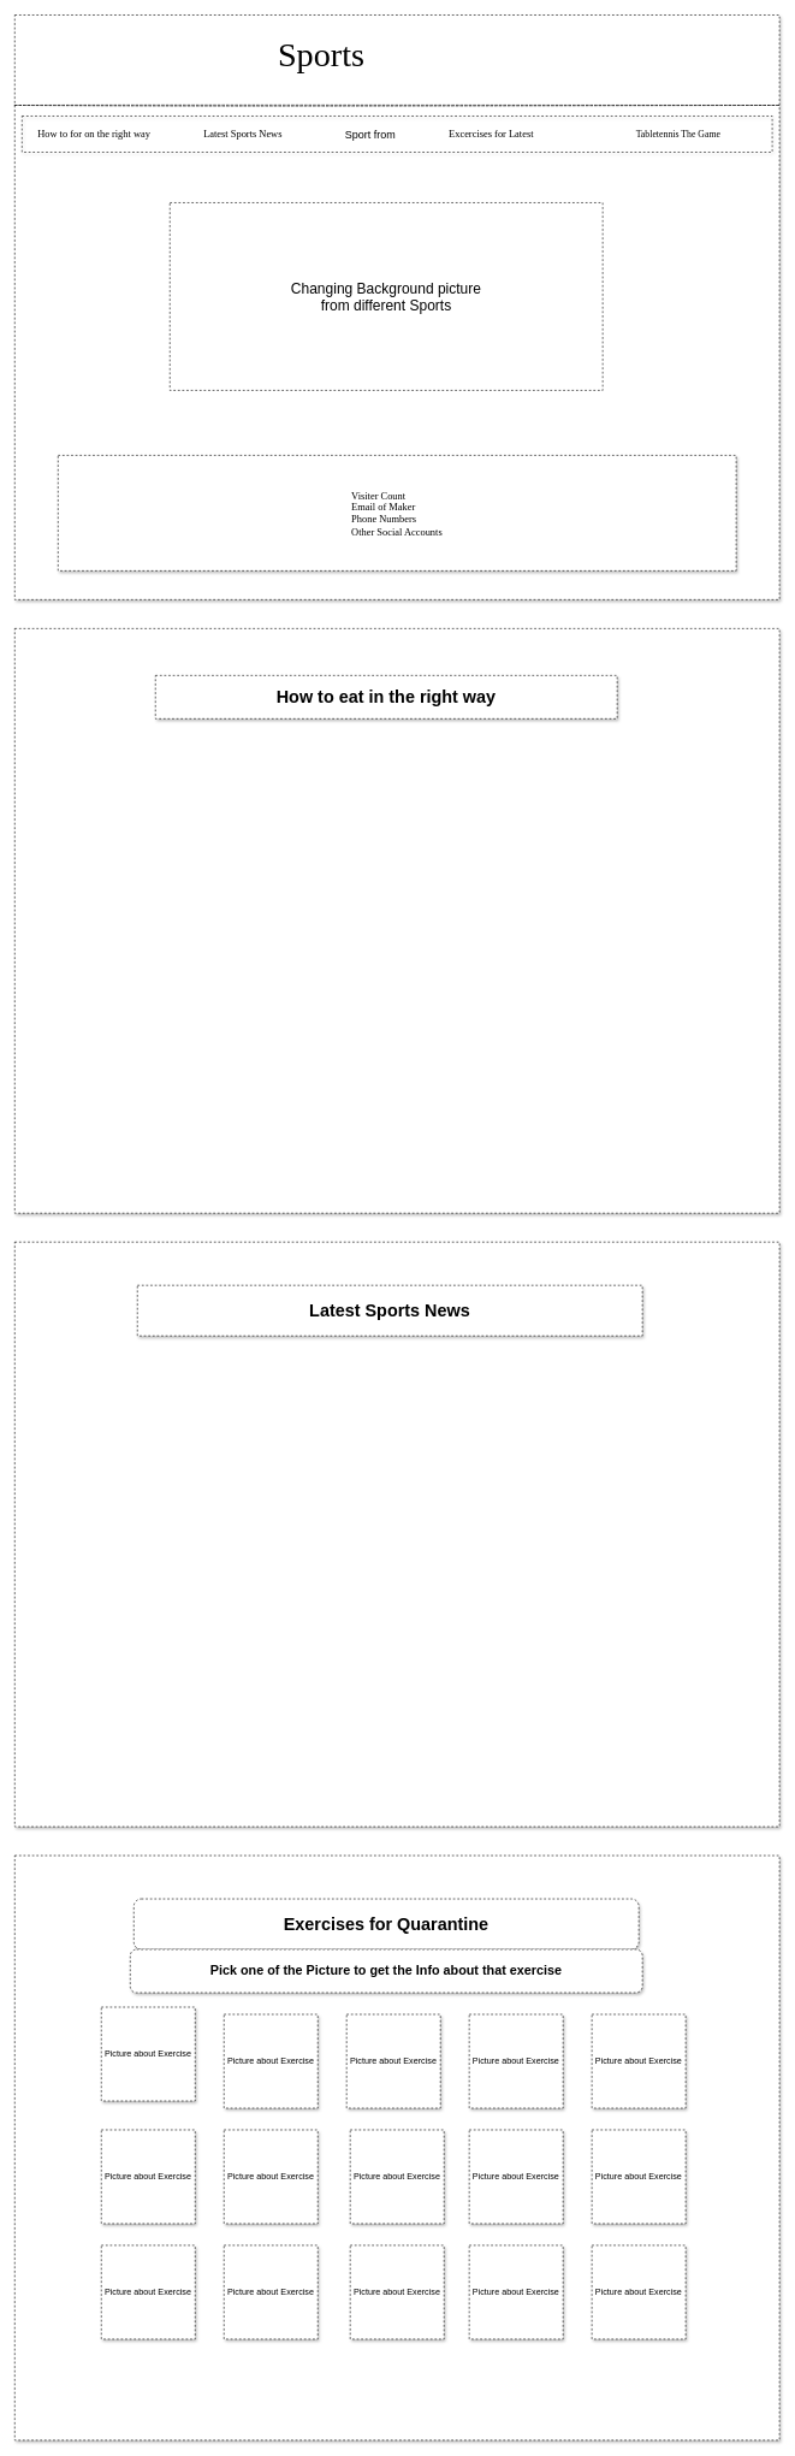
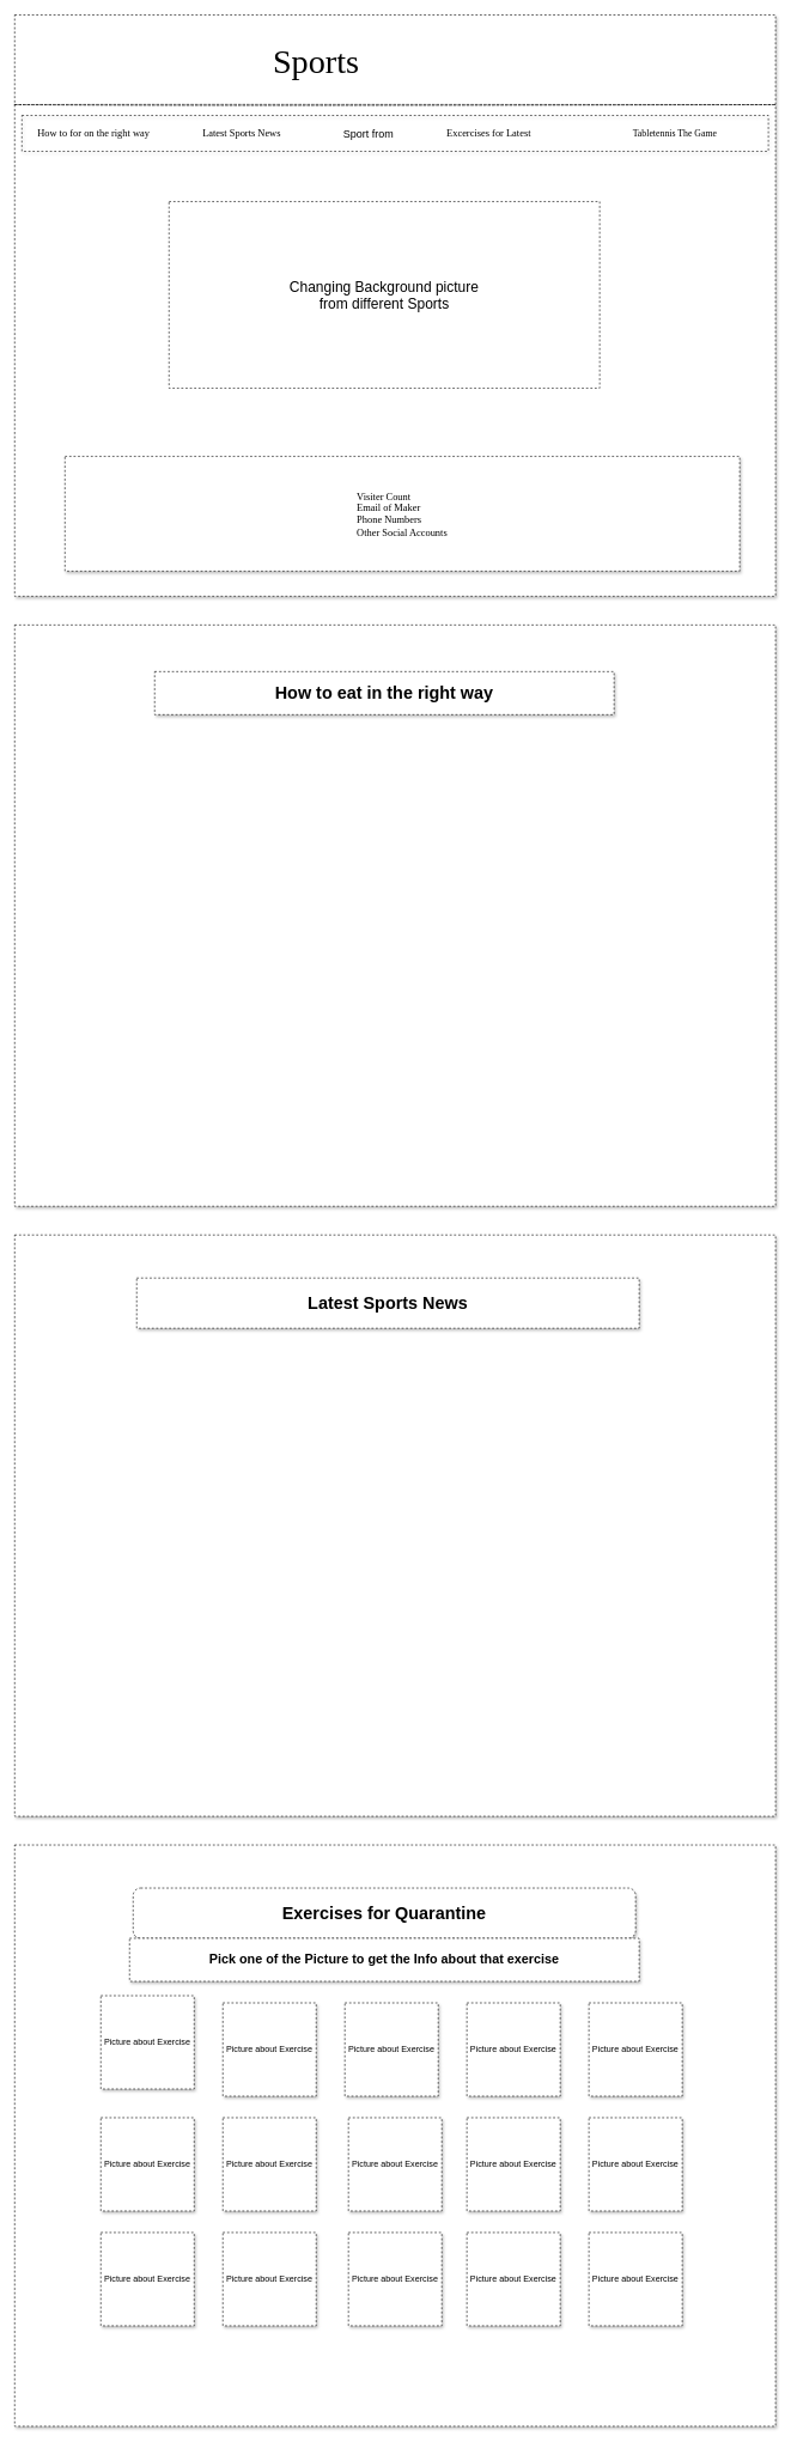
  <mxCell id="0" />
  <mxCell id="1" parent="0" />
  <mxCell id="2" value="" style="whiteSpace=wrap;html=1;shadow=1;labelBackgroundColor=none;strokeWidth=1;fontFamily=Comic Sans MS;fontSize=12;align=center;comic=0;gradientDirection=north;sketch=0;rounded=0;dashed=1;" parent="1" vertex="1"><mxGeometry x="20" y="20" width="1060" height="810" as="geometry" /></mxCell>
  <mxCell id="3" value="" style="rounded=0;whiteSpace=wrap;html=1;dashed=1;" parent="1" vertex="1"><mxGeometry x="235" y="280" width="600" height="260" as="geometry" /></mxCell>
- <mxCell id="4" value="&lt;p style=&quot;font-size: 47px;&quot;&gt;&lt;font face=&quot;Comic Sans MS&quot; style=&quot;font-size: 47px;&quot;&gt;Sports&lt;/font&gt;&lt;/p&gt;" style="whiteSpace=wrap;html=1;shadow=0;labelBackgroundColor=none;strokeWidth=1;fontFamily=Verdana;fontSize=47;align=center;comic=1;fillColor=none;rounded=1;strokeColor=none;verticalAlign=middle;" parent="1" vertex="1"><mxGeometry x="65" y="30" width="760" height="90" as="geometry" /></mxCell>
+ <mxCell id="4" value="&lt;p style=&quot;font-size: 47px;&quot;&gt;&lt;font face=&quot;Comic Sans MS&quot; style=&quot;font-size: 47px;&quot;&gt;Sports&lt;/font&gt;&lt;/p&gt;" style="whiteSpace=wrap;html=1;shadow=0;labelBackgroundColor=none;strokeWidth=1;fontFamily=Verdana;fontSize=47;align=center;comic=1;fillColor=none;rounded=1;strokeColor=none;verticalAlign=middle;" parent="1" vertex="1"><mxGeometry x="60" y="40" width="760" height="90" as="geometry" /></mxCell>
  <mxCell id="5" value="" style="line;strokeWidth=1;html=1;shadow=0;labelBackgroundColor=none;fillColor=none;fontFamily=Verdana;fontSize=14;align=center;comic=1;sketch=1;dashed=1;" parent="1" vertex="1"><mxGeometry x="20" y="140" width="1060" height="10" as="geometry" /></mxCell>
  <mxCell id="6" value="" style="whiteSpace=wrap;html=1;shadow=1;labelBackgroundColor=none;strokeWidth=1;fillColor=none;fontFamily=Verdana;fontSize=12;align=center;comic=0;sketch=0;rounded=0;dashed=1;" parent="1" vertex="1"><mxGeometry x="30" y="160" width="1040" height="50" as="geometry" /></mxCell>
  <mxCell id="7" value="How to for on the right way" style="text;html=1;points=[];align=left;verticalAlign=top;spacingTop=-4;fontSize=14;fontFamily=Verdana;" parent="1" vertex="1"><mxGeometry x="50" y="175" width="200" height="20" as="geometry" /></mxCell>
  <mxCell id="8" value="Latest Sports News" style="text;html=1;points=[];align=left;verticalAlign=top;spacingTop=-4;fontSize=14;fontFamily=Verdana;" parent="1" vertex="1"><mxGeometry x="280" y="175" width="150" height="20" as="geometry" /></mxCell>
  <mxCell id="9" value="Excercises for Latest" style="text;html=1;points=[];align=left;verticalAlign=top;spacingTop=-4;fontSize=14;fontFamily=Verdana;" parent="1" vertex="1"><mxGeometry x="620" y="175" width="190" height="20" as="geometry" /></mxCell>
- <mxCell id="10" value="&lt;div style=&quot;text-align: justify ; font-size: 14px&quot;&gt;&lt;br&gt;&lt;/div&gt;&lt;div style=&quot;text-align: justify ; font-size: 14px&quot;&gt;&lt;font style=&quot;font-size: 14px&quot;&gt;&lt;br&gt;&lt;/font&gt;&lt;/div&gt;&lt;div style=&quot;text-align: justify ; font-size: 14px&quot;&gt;&lt;font style=&quot;font-size: 14px&quot;&gt;Visiter Count&lt;/font&gt;&lt;/div&gt;&lt;div style=&quot;text-align: justify ; font-size: 14px&quot;&gt;&lt;font style=&quot;font-size: 14px&quot;&gt;Email of Maker&lt;/font&gt;&lt;/div&gt;&lt;div style=&quot;text-align: justify ; font-size: 14px&quot;&gt;&lt;font style=&quot;font-size: 14px&quot;&gt;Phone Numbers&lt;/font&gt;&lt;/div&gt;&lt;div style=&quot;text-align: justify ; font-size: 14px&quot;&gt;&lt;font style=&quot;font-size: 14px&quot;&gt;Other Social Accounts&lt;/font&gt;&lt;/div&gt;" style="whiteSpace=wrap;html=1;shadow=1;labelBackgroundColor=none;strokeWidth=1;fontFamily=Verdana;fontSize=12;align=center;verticalAlign=top;spacing=10;comic=0;sketch=0;rounded=0;dashed=1;" parent="1" vertex="1"><mxGeometry x="80" y="630" width="940" height="160" as="geometry" /></mxCell>
+ <mxCell id="10" value="&lt;div style=&quot;text-align: justify ; font-size: 14px&quot;&gt;&lt;br&gt;&lt;/div&gt;&lt;div style=&quot;text-align: justify ; font-size: 14px&quot;&gt;&lt;font style=&quot;font-size: 14px&quot;&gt;&lt;br&gt;&lt;/font&gt;&lt;/div&gt;&lt;div style=&quot;text-align: justify ; font-size: 14px&quot;&gt;&lt;font style=&quot;font-size: 14px&quot;&gt;Visiter Count&lt;/font&gt;&lt;/div&gt;&lt;div style=&quot;text-align: justify ; font-size: 14px&quot;&gt;&lt;font style=&quot;font-size: 14px&quot;&gt;Email of Maker&lt;/font&gt;&lt;/div&gt;&lt;div style=&quot;text-align: justify ; font-size: 14px&quot;&gt;&lt;font style=&quot;font-size: 14px&quot;&gt;Phone Numbers&lt;/font&gt;&lt;/div&gt;&lt;div style=&quot;text-align: justify ; font-size: 14px&quot;&gt;&lt;font style=&quot;font-size: 14px&quot;&gt;Other Social Accounts&lt;/font&gt;&lt;/div&gt;" style="whiteSpace=wrap;html=1;shadow=1;labelBackgroundColor=none;strokeWidth=1;fontFamily=Verdana;fontSize=12;align=center;verticalAlign=top;spacing=10;comic=0;sketch=0;rounded=0;dashed=1;" parent="1" vertex="1"><mxGeometry x="90" y="635" width="940" height="160" as="geometry" /></mxCell>
  <mxCell id="11" value="&lt;span style=&quot;font-size: 20px&quot;&gt;Changing Background picture&lt;br&gt;from different Sports&lt;br&gt;&lt;/span&gt;" style="text;html=1;strokeColor=none;fillColor=none;align=center;verticalAlign=middle;whiteSpace=wrap;rounded=0;" parent="1" vertex="1"><mxGeometry x="390" y="340" width="290" height="140" as="geometry" /></mxCell>
  <mxCell id="12" value="" style="rounded=0;whiteSpace=wrap;html=1;shadow=1;sketch=0;dashed=1;" parent="1" vertex="1"><mxGeometry x="20" y="870" width="1060" height="810" as="geometry" /></mxCell>
  <mxCell id="13" value="&lt;h1&gt;How to eat in the right way&lt;/h1&gt;" style="rounded=0;whiteSpace=wrap;html=1;shadow=1;dashed=1;" parent="1" vertex="1"><mxGeometry x="215" y="935" width="640" height="60" as="geometry" /></mxCell>
  <mxCell id="14" value="" style="rounded=0;whiteSpace=wrap;html=1;sketch=0;strokeColor=#000000;fillColor=#ffffff;gradientColor=none;shadow=1;dashed=1;" parent="1" vertex="1"><mxGeometry x="20" y="1720" width="1060" height="810" as="geometry" /></mxCell>
  <mxCell id="15" value="&lt;h1&gt;Latest Sports News&lt;/h1&gt;" style="rounded=0;whiteSpace=wrap;html=1;sketch=0;strokeColor=#000000;fillColor=#ffffff;gradientColor=none;shadow=1;dashed=1;" parent="1" vertex="1"><mxGeometry x="190" y="1780" width="700" height="70" as="geometry" /></mxCell>
  <mxCell id="16" value="" style="rounded=0;whiteSpace=wrap;html=1;sketch=0;strokeColor=#000000;fillColor=#ffffff;gradientColor=none;shadow=1;dashed=1;" parent="1" vertex="1"><mxGeometry x="20" y="2570" width="1060" height="810" as="geometry" /></mxCell>
  <mxCell id="17" value="&lt;h1&gt;Exercises for Quarantine&lt;/h1&gt;" style="whiteSpace=wrap;html=1;sketch=0;strokeColor=#000000;fillColor=#ffffff;gradientColor=none;shadow=1;dashed=1;rounded=1;" parent="1" vertex="1"><mxGeometry x="185" y="2630" width="700" height="70" as="geometry" /></mxCell>
  <mxCell id="18" value="Picture about Exercise" style="whiteSpace=wrap;html=1;aspect=fixed;sketch=0;strokeColor=#000000;fillColor=#ffffff;gradientColor=none;shadow=1;rounded=0;dashed=1;" parent="1" vertex="1"><mxGeometry x="140" y="2780" width="130" height="130" as="geometry" /></mxCell>
  <mxCell id="19" value="Picture about Exercise" style="whiteSpace=wrap;html=1;aspect=fixed;sketch=0;strokeColor=#000000;fillColor=#ffffff;gradientColor=none;shadow=1;rounded=0;dashed=1;" parent="1" vertex="1"><mxGeometry x="310" y="2790" width="130" height="130" as="geometry" /></mxCell>
  <mxCell id="20" value="Picture about Exercise" style="whiteSpace=wrap;html=1;aspect=fixed;sketch=0;strokeColor=#000000;fillColor=#ffffff;gradientColor=none;shadow=1;rounded=0;dashed=1;" parent="1" vertex="1"><mxGeometry x="480" y="2790" width="130" height="130" as="geometry" /></mxCell>
  <mxCell id="21" value="Picture about Exercise" style="whiteSpace=wrap;html=1;aspect=fixed;sketch=0;strokeColor=#000000;fillColor=#ffffff;gradientColor=none;shadow=1;rounded=0;dashed=1;" parent="1" vertex="1"><mxGeometry x="310" y="2950" width="130" height="130" as="geometry" /></mxCell>
  <mxCell id="22" value="Picture about Exercise" style="whiteSpace=wrap;html=1;aspect=fixed;sketch=0;strokeColor=#000000;fillColor=#ffffff;gradientColor=none;shadow=1;rounded=0;dashed=1;" parent="1" vertex="1"><mxGeometry x="140" y="2950" width="130" height="130" as="geometry" /></mxCell>
  <mxCell id="23" value="Picture about Exercise" style="whiteSpace=wrap;html=1;aspect=fixed;sketch=0;strokeColor=#000000;fillColor=#ffffff;gradientColor=none;shadow=1;rounded=0;dashed=1;glass=0;" parent="1" vertex="1"><mxGeometry x="485" y="2950" width="130" height="130" as="geometry" /></mxCell>
  <mxCell id="24" value="Picture about Exercise" style="whiteSpace=wrap;html=1;aspect=fixed;sketch=0;strokeColor=#000000;fillColor=#ffffff;gradientColor=none;shadow=1;rounded=0;dashed=1;" parent="1" vertex="1"><mxGeometry x="650" y="2790" width="130" height="130" as="geometry" /></mxCell>
  <mxCell id="25" value="Picture about Exercise" style="whiteSpace=wrap;html=1;aspect=fixed;sketch=0;strokeColor=#000000;fillColor=#ffffff;gradientColor=none;shadow=1;rounded=0;dashed=1;" parent="1" vertex="1"><mxGeometry x="650" y="2950" width="130" height="130" as="geometry" /></mxCell>
  <mxCell id="26" value="Picture about Exercise" style="whiteSpace=wrap;html=1;aspect=fixed;sketch=0;strokeColor=#000000;fillColor=#ffffff;gradientColor=none;shadow=1;rounded=0;dashed=1;" parent="1" vertex="1"><mxGeometry x="820" y="2790" width="130" height="130" as="geometry" /></mxCell>
  <mxCell id="27" value="Picture about Exercise" style="whiteSpace=wrap;html=1;aspect=fixed;sketch=0;strokeColor=#000000;fillColor=#ffffff;gradientColor=none;shadow=1;rounded=0;dashed=1;" parent="1" vertex="1"><mxGeometry x="820" y="2950" width="130" height="130" as="geometry" /></mxCell>
  <mxCell id="28" value="Picture about Exercise" style="whiteSpace=wrap;html=1;aspect=fixed;sketch=0;strokeColor=#000000;fillColor=#ffffff;gradientColor=none;rounded=0;shadow=1;dashed=1;" parent="1" vertex="1"><mxGeometry x="820" y="3110" width="130" height="130" as="geometry" /></mxCell>
  <mxCell id="29" value="Picture about Exercise" style="whiteSpace=wrap;html=1;aspect=fixed;sketch=0;strokeColor=#000000;fillColor=#ffffff;gradientColor=none;rounded=0;shadow=1;glass=0;dashed=1;" parent="1" vertex="1"><mxGeometry x="650" y="3110" width="130" height="130" as="geometry" /></mxCell>
  <mxCell id="30" value="Picture about Exercise" style="whiteSpace=wrap;html=1;aspect=fixed;sketch=0;strokeColor=#000000;fillColor=#ffffff;gradientColor=none;shadow=1;rounded=0;dashed=1;" parent="1" vertex="1"><mxGeometry x="485" y="3110" width="130" height="130" as="geometry" /></mxCell>
  <mxCell id="31" value="Picture about Exercise" style="whiteSpace=wrap;html=1;aspect=fixed;sketch=0;strokeColor=#000000;fillColor=#ffffff;gradientColor=none;shadow=1;rounded=0;dashed=1;" parent="1" vertex="1"><mxGeometry x="310" y="3110" width="130" height="130" as="geometry" /></mxCell>
  <mxCell id="32" value="Picture about Exercise" style="whiteSpace=wrap;html=1;aspect=fixed;sketch=0;strokeColor=#000000;fillColor=#ffffff;gradientColor=none;shadow=1;rounded=0;dashed=1;" parent="1" vertex="1"><mxGeometry x="140" y="3110" width="130" height="130" as="geometry" /></mxCell>
- <mxCell id="33" value="&lt;h2&gt;Pick one of the Picture to get the Info about that exercise&lt;/h2&gt;" style="whiteSpace=wrap;html=1;sketch=0;strokeColor=#000000;fillColor=#ffffff;gradientColor=none;glass=0;shadow=1;dashed=1;rounded=1;" parent="1" vertex="1"><mxGeometry x="180" y="2700" width="710" height="60" as="geometry" /></mxCell>
+ <mxCell id="33" value="&lt;h2&gt;Pick one of the Picture to get the Info about that exercise&lt;/h2&gt;" style="rounded=0;whiteSpace=wrap;html=1;sketch=0;strokeColor=#000000;fillColor=#ffffff;gradientColor=none;glass=0;shadow=1;dashed=1;" parent="1" vertex="1"><mxGeometry x="180" y="2700" width="710" height="60" as="geometry" /></mxCell>
  <mxCell id="34" value="Tabletennis The Game" style="text;html=1;strokeColor=none;fillColor=none;align=center;verticalAlign=middle;whiteSpace=wrap;rounded=0;shadow=1;comic=1;sketch=0;fontFamily=Verdana;fontSize=13;" parent="1" vertex="1"><mxGeometry x="820" y="170" width="240" height="30" as="geometry" /></mxCell>
  <mxCell id="35" value="&lt;font style=&quot;font-size: 15px&quot;&gt;Sport from&amp;nbsp;&lt;/font&gt;" style="text;html=1;strokeColor=none;fillColor=none;align=center;verticalAlign=middle;whiteSpace=wrap;rounded=0;" parent="1" vertex="1"><mxGeometry x="400" y="170" width="230" height="30" as="geometry" /></mxCell>
